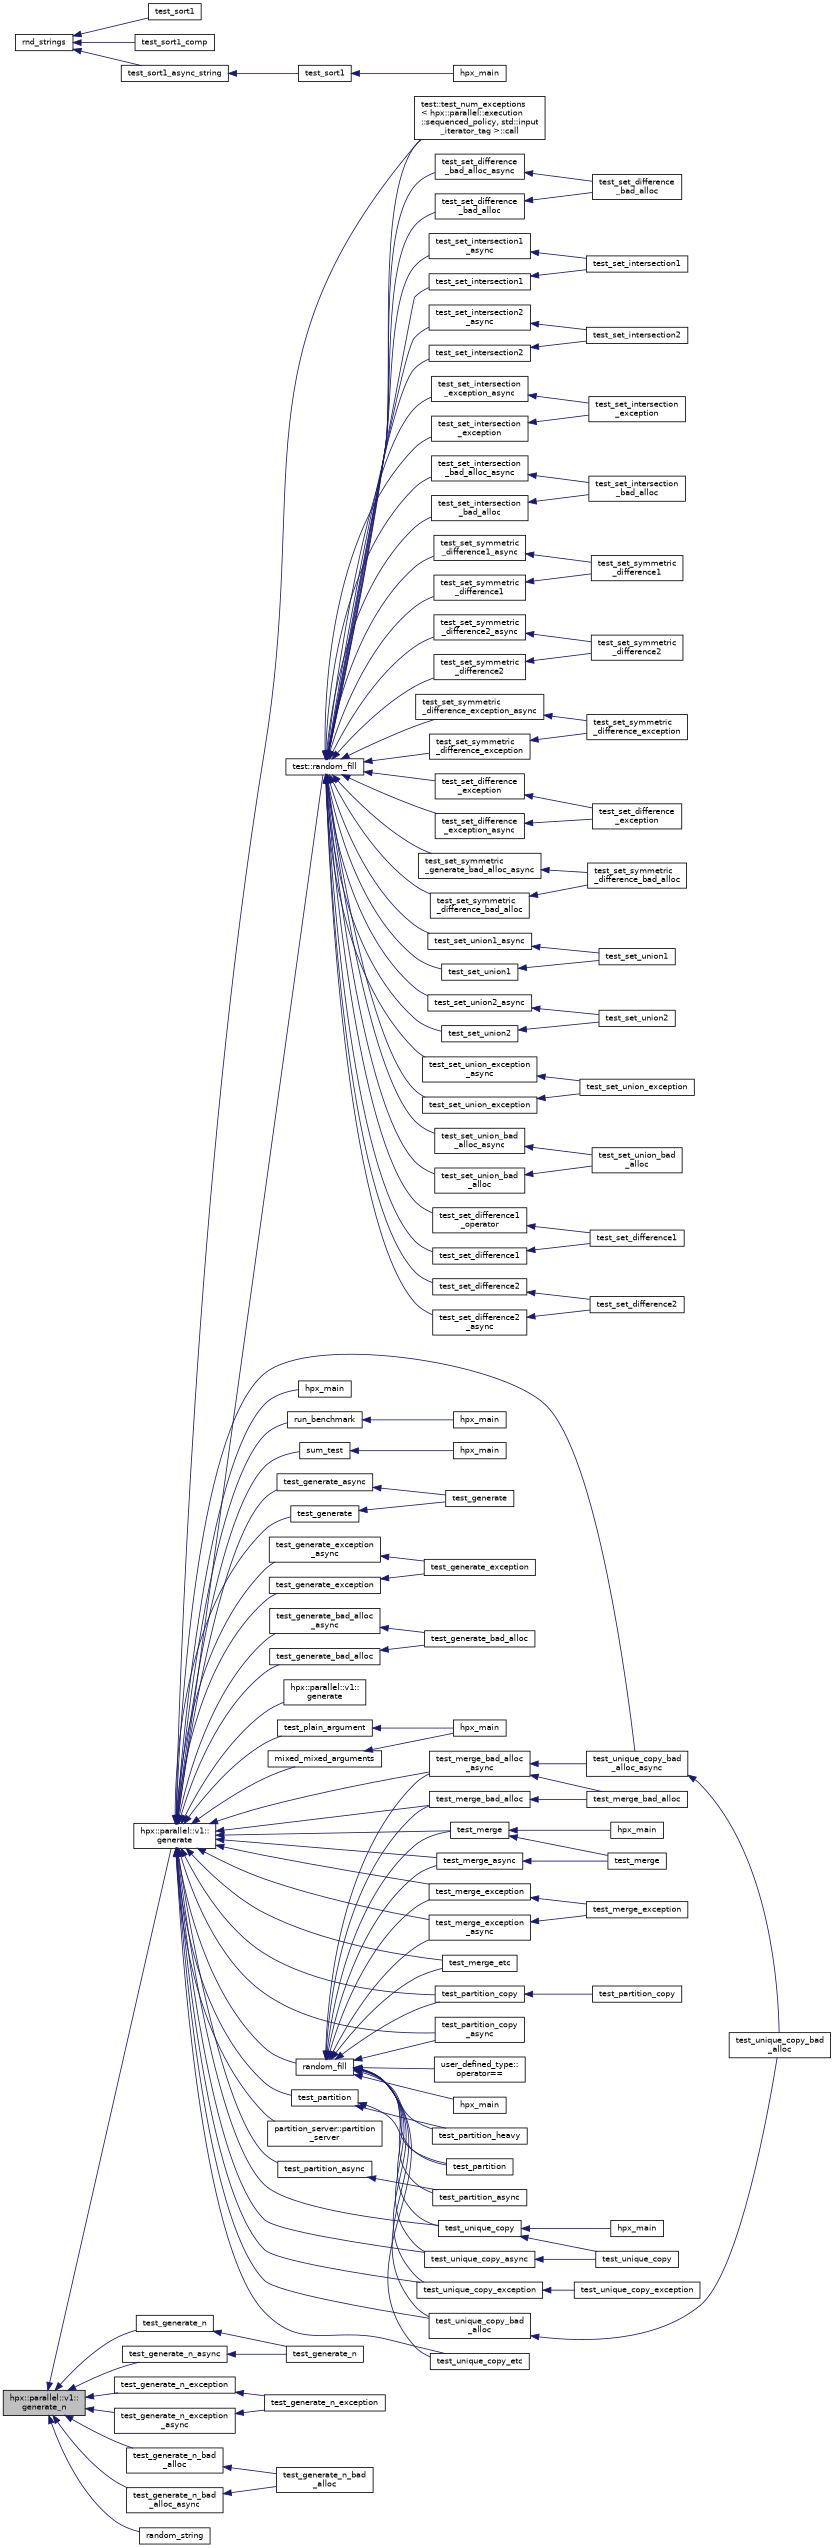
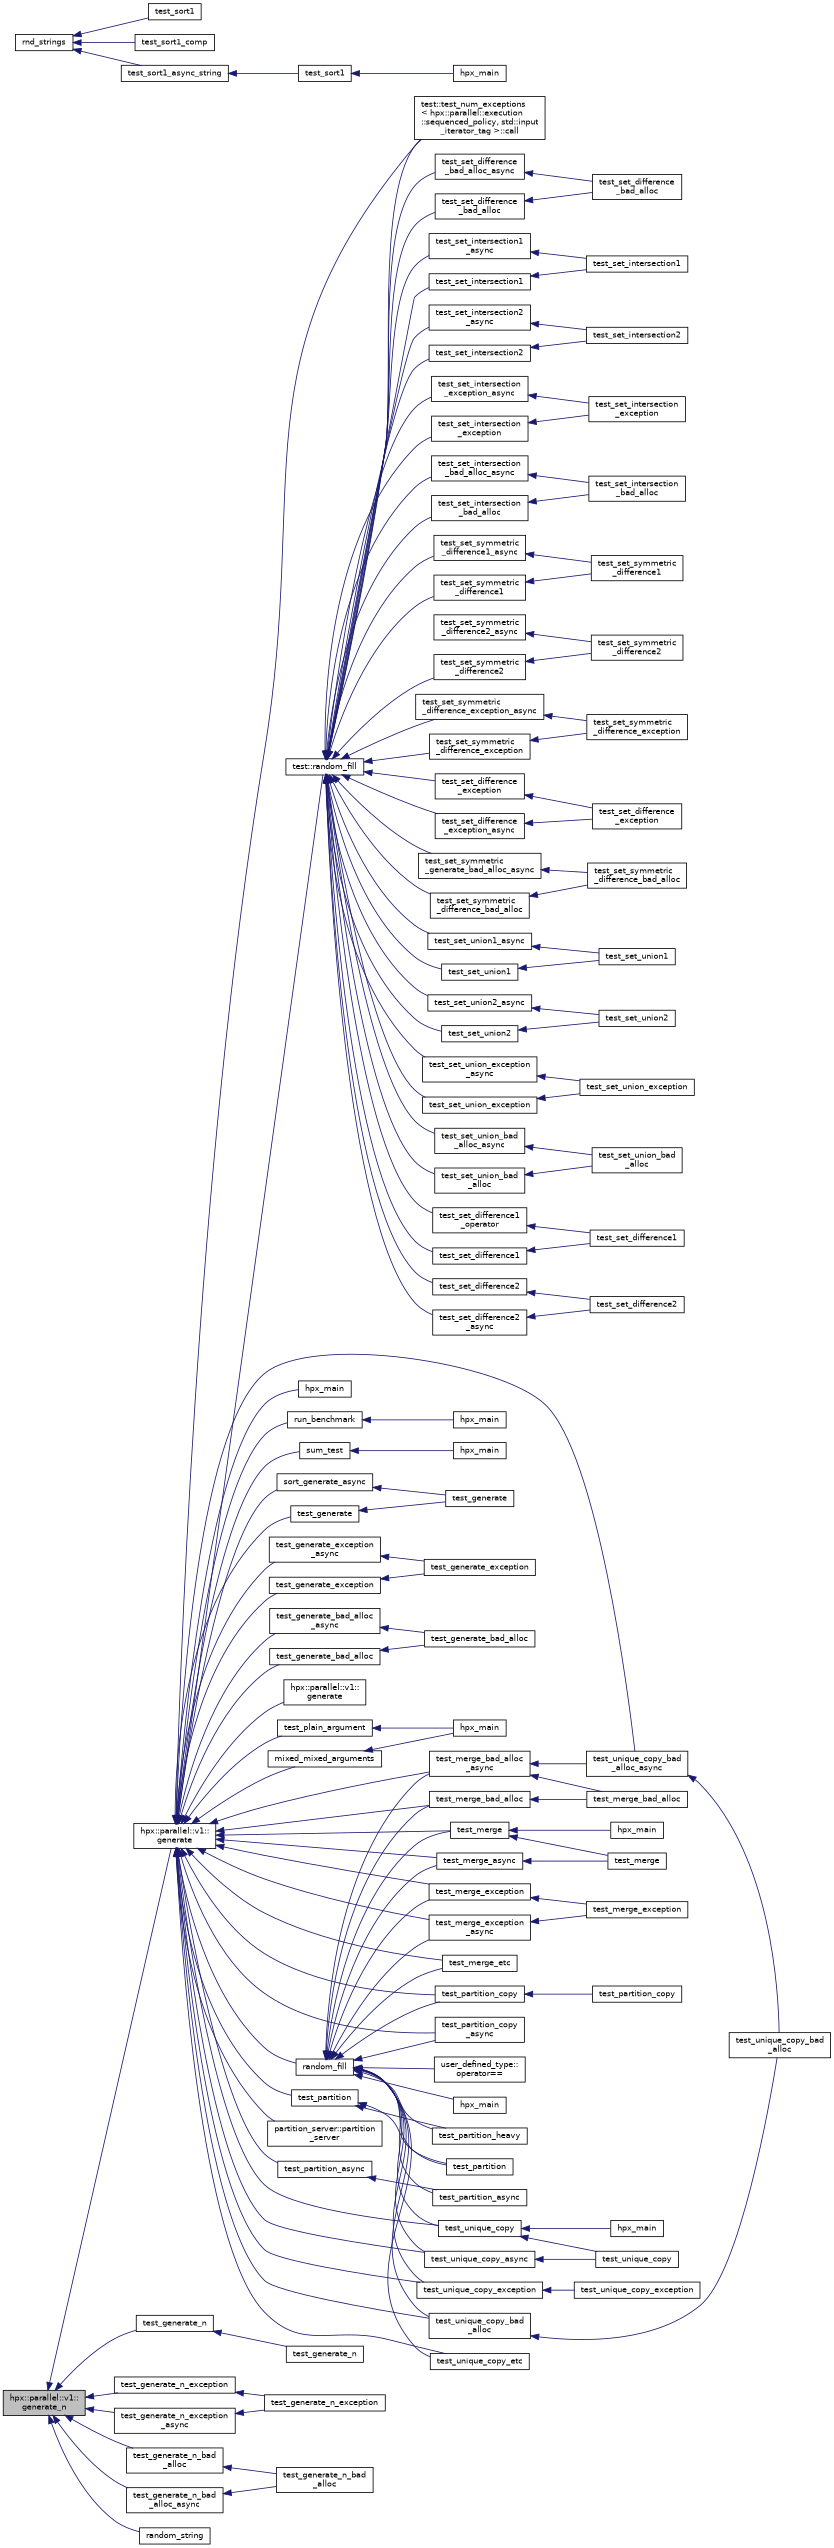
  digraph {
    rankdir=LR
    node [color=black fillcolor=white fontname=Helvetica fontsize=10 shape=record style=filled]
    edge [color=midnightblue dir=back fontname=Helvetica fontsize=10 labelfontname=Helvetica labelfontsize=10 style=solid]
    n1 [fillcolor=grey75 fontcolor=black height=0.2 label="hpx::parallel::v1::\lgenerate_n" width=0.4]
    n2 [height=0.2 label="hpx::parallel::v1::\lgenerate" width=0.4]
    n3 [height=0.2 label=test_generate_n width=0.4]
-   n4 [height=0.2 label=test_generate_n_async width=0.4]
    n5 [height=0.2 label=test_generate_n_exception width=0.4]
    n6 [height=0.2 label="test_generate_n_exception\l_async" width=0.4]
    n7 [height=0.2 label="test_generate_n_bad\l_alloc" width=0.4]
    n8 [height=0.2 label="test_generate_n_bad\l_alloc_async" width=0.4]
    n9 [height=0.2 label=random_string width=0.4]
    n10 [height=0.2 label=hpx_main width=0.4]
    n11 [height=0.2 label=run_benchmark width=0.4]
    n12 [height=0.2 label=sum_test width=0.4]
    n13 [height=0.2 label=test_generate width=0.4]
-   n14 [height=0.2 label=test_generate_async width=0.4]
+   n14 [height=0.2 label=sort_generate_async width=0.4]
    n15 [height=0.2 label=test_generate_exception width=0.4]
    n16 [height=0.2 label="test_generate_exception\l_async" width=0.4]
    n17 [height=0.2 label=test_generate_bad_alloc width=0.4]
    n18 [height=0.2 label="test_generate_bad_alloc\l_async" width=0.4]
    n19 [height=0.2 label="hpx::parallel::v1::\lgenerate" width=0.4]
    n20 [height=0.2 label=test_merge width=0.4]
    n21 [height=0.2 label=test_merge_async width=0.4]
    n22 [height=0.2 label=test_merge_exception width=0.4]
    n23 [height=0.2 label="test_merge_exception\l_async" width=0.4]
    n24 [height=0.2 label=test_merge_bad_alloc width=0.4]
    n25 [height=0.2 label="test_merge_bad_alloc\l_async" width=0.4]
    n26 [height=0.2 label=test_merge_etc width=0.4]
    n27 [height=0.2 label=test_partition_copy width=0.4]
    n28 [height=0.2 label="test_partition_copy\l_async" width=0.4]
    n29 [height=0.2 label=test_partition width=0.4]
    n30 [height=0.2 label=test_partition_async width=0.4]
    n31 [height=0.2 label=test_plain_argument width=0.4]
    n32 [height=0.2 label=mixed_mixed_arguments width=0.4]
    n33 [height=0.2 label="partition_server::partition\l_server" width=0.4]
    n34 [height=0.2 label=random_fill width=0.4]
    n35 [height=0.2 label=test_unique_copy width=0.4]
    n36 [height=0.2 label=test_unique_copy_async width=0.4]
    n37 [height=0.2 label=test_unique_copy_exception width=0.4]
    n38 [height=0.2 label="test_unique_copy_bad\l_alloc" width=0.4]
    n39 [height=0.2 label="test_unique_copy_bad\l_alloc_async" width=0.4]
    n40 [height=0.2 label=test_unique_copy_etc width=0.4]
    n41 [height=0.2 label="test::random_fill" width=0.4]
    n42 [height=0.2 label="test::test_num_exceptions\l\< hpx::parallel::execution\l::sequenced_policy, std::input\l_iterator_tag \>::call" width=0.4]
    n43 [height=0.2 label=test_generate_n width=0.4]
    n44 [height=0.2 label=test_generate_n_exception width=0.4]
    n45 [height=0.2 label="test_generate_n_bad\l_alloc" width=0.4]
    n46 [height=0.2 label=hpx_main width=0.4]
    n47 [height=0.2 label=hpx_main width=0.4]
    n48 [height=0.2 label=test_generate width=0.4]
    n49 [height=0.2 label=test_generate_exception width=0.4]
    n50 [height=0.2 label=test_generate_bad_alloc width=0.4]
    n51 [height=0.2 label=test_merge width=0.4]
    n52 [height=0.2 label=hpx_main width=0.4]
    n53 [height=0.2 label=test_merge_exception width=0.4]
    n54 [height=0.2 label=test_merge_bad_alloc width=0.4]
    n55 [height=0.2 label=test_partition_copy width=0.4]
    n56 [height=0.2 label=test_partition width=0.4]
    n57 [height=0.2 label=test_partition_heavy width=0.4]
    n58 [height=0.2 label=test_partition_async width=0.4]
    n59 [height=0.2 label=hpx_main width=0.4]
    n60 [height=0.2 label=hpx_main width=0.4]
    n61 [height=0.2 label="user_defined_type::\loperator==" width=0.4]
    n62 [height=0.2 label=test_unique_copy width=0.4]
    n63 [height=0.2 label=hpx_main width=0.4]
    n64 [height=0.2 label=test_unique_copy_exception width=0.4]
    n65 [height=0.2 label="test_unique_copy_bad\l_alloc" width=0.4]
    n66 [height=0.2 label=test_set_difference1 width=0.4]
    n67 [height=0.2 label="test_set_difference1\l_operator" width=0.4]
    n68 [height=0.2 label=test_set_difference2 width=0.4]
    n69 [height=0.2 label="test_set_difference2\l_async" width=0.4]
    n70 [height=0.2 label="test_set_difference\l_exception" width=0.4]
    n71 [height=0.2 label="test_set_difference\l_exception_async" width=0.4]
    n72 [height=0.2 label="test_set_difference\l_bad_alloc" width=0.4]
    n73 [height=0.2 label="test_set_difference\l_bad_alloc_async" width=0.4]
    n74 [height=0.2 label=test_set_intersection1 width=0.4]
    n75 [height=0.2 label="test_set_intersection1\l_async" width=0.4]
    n76 [height=0.2 label=test_set_intersection2 width=0.4]
    n77 [height=0.2 label="test_set_intersection2\l_async" width=0.4]
    n78 [height=0.2 label="test_set_intersection\l_exception" width=0.4]
    n79 [height=0.2 label="test_set_intersection\l_exception_async" width=0.4]
    n80 [height=0.2 label="test_set_intersection\l_bad_alloc" width=0.4]
    n81 [height=0.2 label="test_set_intersection\l_bad_alloc_async" width=0.4]
    n82 [height=0.2 label="test_set_symmetric\l_difference1" width=0.4]
    n83 [height=0.2 label="test_set_symmetric\l_difference1_async" width=0.4]
    n84 [height=0.2 label="test_set_symmetric\l_difference2" width=0.4]
    n85 [height=0.2 label="test_set_symmetric\l_difference2_async" width=0.4]
    n86 [height=0.2 label="test_set_symmetric\l_difference_exception" width=0.4]
    n87 [height=0.2 label="test_set_symmetric\l_difference_exception_async" width=0.4]
    n88 [height=0.2 label="test_set_symmetric\l_difference_bad_alloc" width=0.4]
    n89 [height=0.2 label="test_set_symmetric\l_generate_bad_alloc_async" width=0.4]
    n90 [height=0.2 label=test_set_union1 width=0.4]
    n91 [height=0.2 label=test_set_union1_async width=0.4]
    n92 [height=0.2 label=test_set_union2 width=0.4]
    n93 [height=0.2 label=test_set_union2_async width=0.4]
    n94 [height=0.2 label=test_set_union_exception width=0.4]
    n95 [height=0.2 label="test_set_union_exception\l_async" width=0.4]
    n96 [height=0.2 label="test_set_union_bad\l_alloc" width=0.4]
    n97 [height=0.2 label="test_set_union_bad\l_alloc_async" width=0.4]
    n98 [height=0.2 label=test_set_difference1 width=0.4]
    n99 [height=0.2 label=test_set_difference2 width=0.4]
    n100 [height=0.2 label="test_set_difference\l_exception" width=0.4]
    n101 [height=0.2 label="test_set_difference\l_bad_alloc" width=0.4]
    n102 [height=0.2 label=test_set_intersection1 width=0.4]
    n103 [height=0.2 label=test_set_intersection2 width=0.4]
    n104 [height=0.2 label="test_set_intersection\l_exception" width=0.4]
    n105 [height=0.2 label="test_set_intersection\l_bad_alloc" width=0.4]
    n106 [height=0.2 label="test_set_symmetric\l_difference1" width=0.4]
    n107 [height=0.2 label="test_set_symmetric\l_difference2" width=0.4]
    n108 [height=0.2 label="test_set_symmetric\l_difference_exception" width=0.4]
    n109 [height=0.2 label="test_set_symmetric\l_difference_bad_alloc" width=0.4]
    n110 [height=0.2 label=test_set_union1 width=0.4]
    n111 [height=0.2 label=test_set_union2 width=0.4]
    n112 [height=0.2 label=test_set_union_exception width=0.4]
    n113 [height=0.2 label="test_set_union_bad\l_alloc" width=0.4]
    n114 [height=0.2 label=rnd_strings width=0.4]
    n115 [height=0.2 label=test_sort1 width=0.4]
    n116 [height=0.2 label=test_sort1_comp width=0.4]
    n117 [height=0.2 label=test_sort1_async_string width=0.4]
    n118 [height=0.2 label=test_sort1 width=0.4]
    n119 [height=0.2 label=hpx_main width=0.4]
    n1 -> n2
    n1 -> n3
-   n1 -> n4
    n1 -> n5
    n1 -> n6
    n1 -> n7
    n1 -> n8
    n1 -> n9
    n2 -> n10
    n2 -> n11
    n2 -> n12
    n2 -> n13
    n2 -> n14
    n2 -> n15
    n2 -> n16
    n2 -> n17
    n2 -> n18
    n2 -> n19
    n2 -> n20
    n2 -> n21
    n2 -> n22
    n2 -> n23
    n2 -> n24
    n2 -> n25
    n2 -> n26
    n2 -> n27
    n2 -> n28
    n2 -> n29
    n2 -> n30
    n2 -> n31
    n2 -> n32
    n2 -> n33
    n2 -> n34
    n2 -> n35
    n2 -> n36
    n2 -> n37
    n2 -> n38
    n2 -> n39
    n2 -> n40
    n2 -> n41
    n2 -> n42
    n3 -> n43
-   n4 -> n43
    n5 -> n44
    n6 -> n44
    n7 -> n45
    n8 -> n45
    n11 -> n46
    n12 -> n47
    n13 -> n48
    n14 -> n48
    n15 -> n49
    n16 -> n49
    n17 -> n50
    n18 -> n50
    n20 -> n51
    n20 -> n52
    n21 -> n51
    n22 -> n53
    n23 -> n53
    n24 -> n54
    n25 -> n39
    n25 -> n54
    n27 -> n55
    n29 -> n56
    n29 -> n57
    n30 -> n58
    n31 -> n59
    n32 -> n59
    n34 -> n20
    n34 -> n21
    n34 -> n22
    n34 -> n23
    n34 -> n24
    n34 -> n25
    n34 -> n26
    n34 -> n27
    n34 -> n28
    n34 -> n35
    n34 -> n36
    n34 -> n37
    n34 -> n38
    n34 -> n40
    n34 -> n56
    n34 -> n57
    n34 -> n58
    n34 -> n60
    n34 -> n61
    n35 -> n62
    n35 -> n63
    n36 -> n62
    n37 -> n64
    n38 -> n65
    n39 -> n65
    n41 -> n42
    n41 -> n66
    n41 -> n67
    n41 -> n68
    n41 -> n69
    n41 -> n70
    n41 -> n71
    n41 -> n72
    n41 -> n73
    n41 -> n74
    n41 -> n75
    n41 -> n76
    n41 -> n77
    n41 -> n78
    n41 -> n79
    n41 -> n80
    n41 -> n81
    n41 -> n82
    n41 -> n83
    n41 -> n84
-   n41 -> n85
    n41 -> n86
    n41 -> n87
    n41 -> n88
    n41 -> n89
    n41 -> n90
    n41 -> n91
    n41 -> n92
    n41 -> n93
    n41 -> n94
    n41 -> n95
    n41 -> n96
    n41 -> n97
    n66 -> n98
    n67 -> n98
    n68 -> n99
    n69 -> n99
    n70 -> n100
    n71 -> n100
    n72 -> n101
    n73 -> n101
    n74 -> n102
    n75 -> n102
    n76 -> n103
    n77 -> n103
    n78 -> n104
    n79 -> n104
    n80 -> n105
    n81 -> n105
    n82 -> n106
    n83 -> n106
    n84 -> n107
    n85 -> n107
    n86 -> n108
    n87 -> n108
    n88 -> n109
    n89 -> n109
    n90 -> n110
    n91 -> n110
    n92 -> n111
    n93 -> n111
    n94 -> n112
    n95 -> n112
    n96 -> n113
    n97 -> n113
    n114 -> n115
    n114 -> n116
    n114 -> n117
    n117 -> n118
    n118 -> n119
  }
